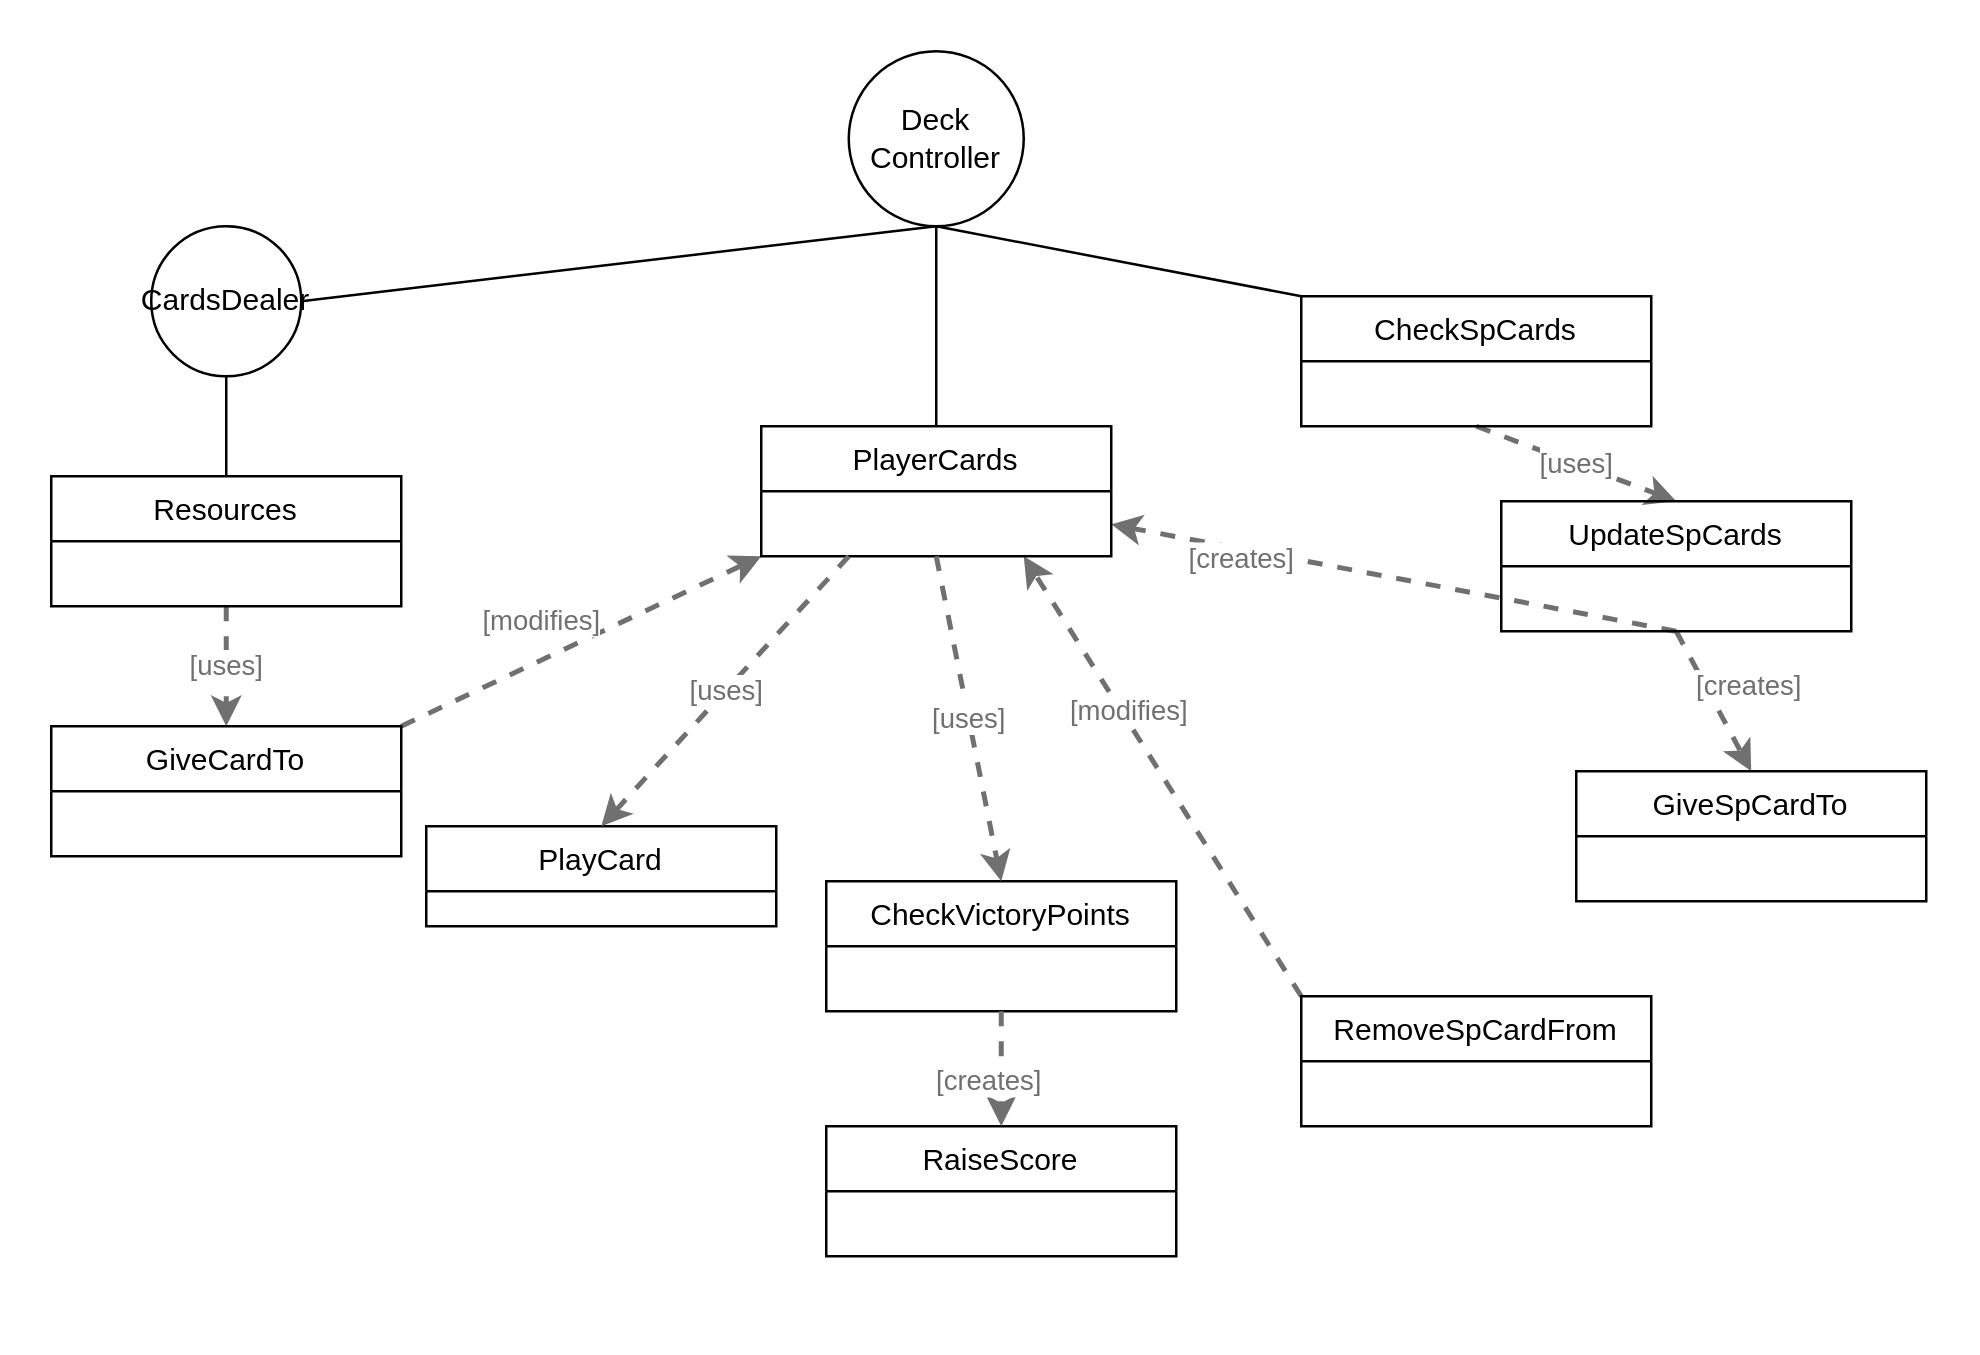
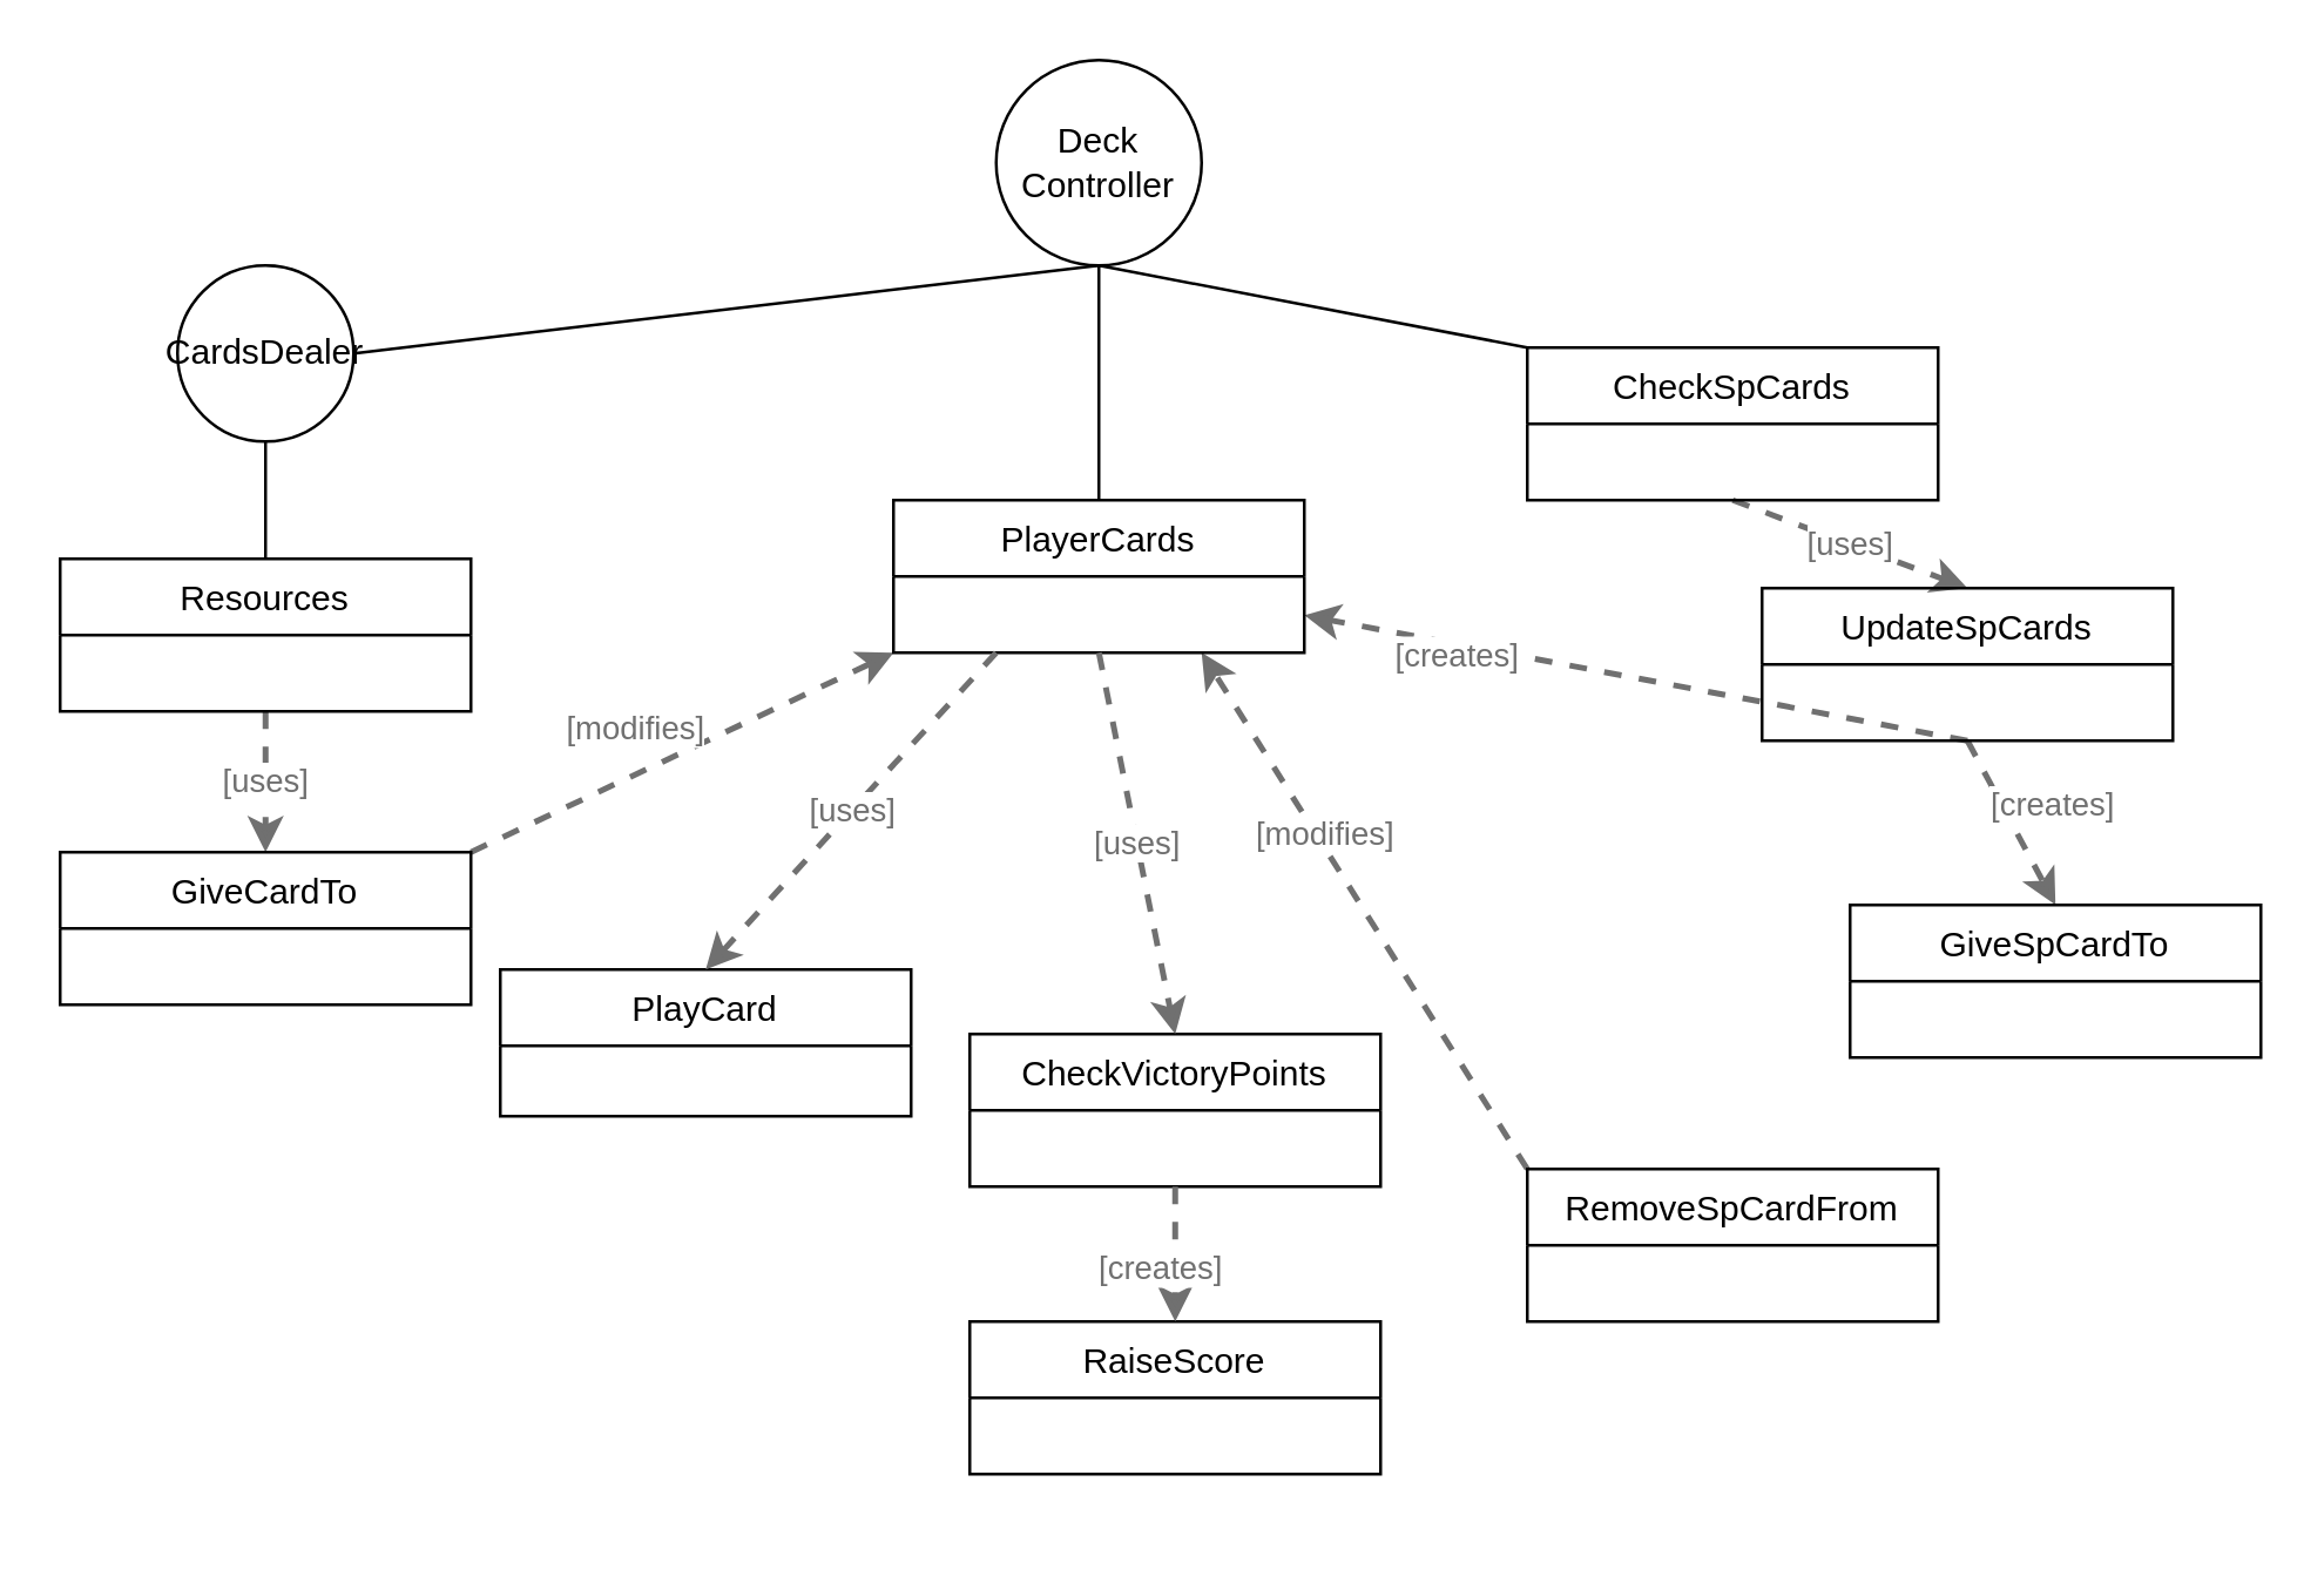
  <mxCell id="0" />
  <mxCell id="1" parent="0" />
  <mxCell id="2" value="Deck Controller" style="ellipse;whiteSpace=wrap;html=1;aspect=fixed;" vertex="1" parent="1"><mxGeometry x="339" y="20" width="70" height="70" as="geometry" /></mxCell>
  <mxCell id="3" value="" style="endArrow=none;html=1;entryX=0;entryY=0;entryDx=0;entryDy=0;exitX=0.5;exitY=1;exitDx=0;exitDy=0;" edge="1" parent="1" source="2" target="17"><mxGeometry width="50" height="50" relative="1" as="geometry"><mxPoint x="310" y="400" as="sourcePoint" /><mxPoint x="680" y="165" as="targetPoint" /></mxGeometry></mxCell>
  <mxCell id="4" value="&lt;div style=&quot;text-align: left&quot;&gt;&lt;div style=&quot;text-align: center&quot;&gt;&lt;b&gt;&lt;/b&gt;&lt;/div&gt;&lt;div style=&quot;text-align: center&quot;&gt;[uses]&lt;/div&gt;&lt;/div&gt;" style="edgeStyle=none;rounded=0;html=1;entryX=0.5;entryY=0;jettySize=auto;orthogonalLoop=1;strokeColor=#707070;strokeWidth=2;fontColor=#707070;jumpStyle=none;dashed=1;metaEdit=1;metaData={&quot;c4Type&quot;:{&quot;editable&quot;:false}};exitX=0.5;exitY=1;exitDx=0;exitDy=0;entryDx=0;entryDy=0;" edge="1" parent="1" source="17" target="16"><mxGeometry width="160" relative="1" as="geometry"><mxPoint x="680" y="225" as="sourcePoint" /><mxPoint x="650" y="270" as="targetPoint" /></mxGeometry></mxCell>
  <mxCell id="5" value="CardsDealer" style="ellipse;whiteSpace=wrap;html=1;aspect=fixed;" vertex="1" parent="1"><mxGeometry x="60" y="90" width="60" height="60" as="geometry" /></mxCell>
  <mxCell id="6" value="" style="endArrow=none;html=1;entryX=0.5;entryY=1;entryDx=0;entryDy=0;exitX=1;exitY=0.5;exitDx=0;exitDy=0;" edge="1" parent="1" source="5" target="2"><mxGeometry width="50" height="50" relative="1" as="geometry"><mxPoint x="300" y="390" as="sourcePoint" /><mxPoint x="350" y="340" as="targetPoint" /></mxGeometry></mxCell>
  <mxCell id="7" value="" style="endArrow=none;html=1;entryX=0.5;entryY=1;entryDx=0;entryDy=0;exitX=0.5;exitY=0;exitDx=0;exitDy=0;" edge="1" parent="1" source="19" target="5"><mxGeometry width="50" height="50" relative="1" as="geometry"><mxPoint x="110" y="240" as="sourcePoint" /><mxPoint x="350" y="340" as="targetPoint" /></mxGeometry></mxCell>
  <mxCell id="8" value="&lt;div style=&quot;text-align: left&quot;&gt;&lt;div style=&quot;text-align: center&quot;&gt;&lt;b&gt;&lt;/b&gt;&lt;/div&gt;&lt;div style=&quot;text-align: center&quot;&gt;[uses]&lt;/div&gt;&lt;/div&gt;" style="edgeStyle=none;rounded=0;html=1;jettySize=auto;orthogonalLoop=1;strokeColor=#707070;strokeWidth=2;fontColor=#707070;jumpStyle=none;dashed=1;metaEdit=1;metaData={&quot;c4Type&quot;:{&quot;editable&quot;:false}};exitX=0.5;exitY=1;exitDx=0;exitDy=0;" edge="1" parent="1" source="19" target="15"><mxGeometry width="160" relative="1" as="geometry"><mxPoint x="130" y="330" as="sourcePoint" /><mxPoint x="110" y="380" as="targetPoint" /></mxGeometry></mxCell>
  <mxCell id="9" value="&lt;div style=&quot;text-align: left&quot;&gt;&lt;div style=&quot;text-align: center&quot;&gt;&lt;b&gt;&lt;/b&gt;&lt;/div&gt;&lt;div style=&quot;text-align: center&quot;&gt;[creates]&lt;/div&gt;&lt;/div&gt;" style="edgeStyle=none;rounded=0;html=1;entryX=0.5;entryY=0;jettySize=auto;orthogonalLoop=1;strokeColor=#707070;strokeWidth=2;fontColor=#707070;jumpStyle=none;dashed=1;metaEdit=1;metaData={&quot;c4Type&quot;:{&quot;editable&quot;:false}};entryDx=0;entryDy=0;exitX=0.5;exitY=1;exitDx=0;exitDy=0;" edge="1" parent="1" source="16" target="18"><mxGeometry x="0.037" y="16" width="160" relative="1" as="geometry"><mxPoint x="650" y="330" as="sourcePoint" /><mxPoint x="680" y="510" as="targetPoint" /><mxPoint x="-1" as="offset" /></mxGeometry></mxCell>
  <mxCell id="10" value="&lt;div style=&quot;text-align: left&quot;&gt;&lt;div style=&quot;text-align: center&quot;&gt;&lt;b&gt;&lt;/b&gt;&lt;/div&gt;&lt;div style=&quot;text-align: center&quot;&gt;[creates]&lt;/div&gt;&lt;/div&gt;" style="edgeStyle=none;rounded=0;html=1;jettySize=auto;orthogonalLoop=1;strokeColor=#707070;strokeWidth=2;fontColor=#707070;jumpStyle=none;dashed=1;metaEdit=1;metaData={&quot;c4Type&quot;:{&quot;editable&quot;:false}};exitX=0.5;exitY=1;exitDx=0;exitDy=0;" edge="1" parent="1" source="16" target="21"><mxGeometry x="0.534" y="4" width="160" relative="1" as="geometry"><mxPoint x="650" y="330" as="sourcePoint" /><mxPoint x="415" y="480" as="targetPoint" /><mxPoint as="offset" /></mxGeometry></mxCell>
  <mxCell id="11" value="&lt;div style=&quot;text-align: left&quot;&gt;&lt;div style=&quot;text-align: center&quot;&gt;&lt;b&gt;&lt;/b&gt;&lt;/div&gt;&lt;div style=&quot;text-align: center&quot;&gt;[modifies]&lt;/div&gt;&lt;/div&gt;" style="edgeStyle=none;rounded=0;html=1;entryX=0;entryY=1;jettySize=auto;orthogonalLoop=1;strokeColor=#707070;strokeWidth=2;fontColor=#707070;jumpStyle=none;dashed=1;metaEdit=1;metaData={&quot;c4Type&quot;:{&quot;editable&quot;:false}};entryDx=0;entryDy=0;exitX=1;exitY=0;exitDx=0;exitDy=0;" edge="1" parent="1" source="15" target="21"><mxGeometry x="-0.142" y="14" width="160" relative="1" as="geometry"><mxPoint x="290" y="330" as="sourcePoint" /><mxPoint x="385" y="220" as="targetPoint" /><mxPoint as="offset" /></mxGeometry></mxCell>
  <mxCell id="12" value="" style="endArrow=none;html=1;entryX=0.5;entryY=0;entryDx=0;entryDy=0;exitX=0.5;exitY=1;exitDx=0;exitDy=0;" edge="1" parent="1" source="2" target="21"><mxGeometry width="50" height="50" relative="1" as="geometry"><mxPoint x="350" y="180" as="sourcePoint" /><mxPoint x="385" y="190" as="targetPoint" /></mxGeometry></mxCell>
  <mxCell id="13" value="&lt;div style=&quot;text-align: left&quot;&gt;&lt;div style=&quot;text-align: center&quot;&gt;&lt;b&gt;&lt;/b&gt;&lt;/div&gt;&lt;div style=&quot;text-align: center&quot;&gt;[modifies]&lt;/div&gt;&lt;/div&gt;" style="edgeStyle=none;rounded=0;html=1;jettySize=auto;orthogonalLoop=1;strokeColor=#707070;strokeWidth=2;fontColor=#707070;jumpStyle=none;dashed=1;metaEdit=1;metaData={&quot;c4Type&quot;:{&quot;editable&quot;:false}};exitX=0;exitY=0;exitDx=0;exitDy=0;entryX=0.75;entryY=1;entryDx=0;entryDy=0;" edge="1" parent="1" source="20" target="21"><mxGeometry x="0.282" y="-2" width="160" relative="1" as="geometry"><mxPoint x="377.5" y="480" as="sourcePoint" /><mxPoint x="385" y="220" as="targetPoint" /><mxPoint as="offset" /></mxGeometry></mxCell>
  <mxCell id="14" style="edgeStyle=orthogonalEdgeStyle;rounded=0;orthogonalLoop=1;jettySize=auto;html=1;exitX=0.5;exitY=1;exitDx=0;exitDy=0;" edge="1" parent="1"><mxGeometry relative="1" as="geometry"><mxPoint x="415" y="520" as="sourcePoint" /><mxPoint x="415" y="520" as="targetPoint" /></mxGeometry></mxCell>
  <mxCell id="15" value="GiveCardTo" style="swimlane;fontStyle=0;childLayout=stackLayout;horizontal=1;startSize=26;fillColor=none;horizontalStack=0;resizeParent=1;resizeParentMax=0;resizeLast=0;collapsible=1;marginBottom=0;" vertex="1" parent="1"><mxGeometry x="20" y="290" width="140" height="52" as="geometry" /></mxCell>
  <mxCell id="16" value="UpdateSpCards" style="swimlane;fontStyle=0;childLayout=stackLayout;horizontal=1;startSize=26;fillColor=none;horizontalStack=0;resizeParent=1;resizeParentMax=0;resizeLast=0;collapsible=1;marginBottom=0;" vertex="1" parent="1"><mxGeometry x="600" y="200" width="140" height="52" as="geometry" /></mxCell>
  <mxCell id="17" value="CheckSpCards" style="swimlane;fontStyle=0;childLayout=stackLayout;horizontal=1;startSize=26;fillColor=none;horizontalStack=0;resizeParent=1;resizeParentMax=0;resizeLast=0;collapsible=1;marginBottom=0;" vertex="1" parent="1"><mxGeometry x="520" y="118" width="140" height="52" as="geometry" /></mxCell>
  <mxCell id="18" value="GiveSpCardTo" style="swimlane;fontStyle=0;childLayout=stackLayout;horizontal=1;startSize=26;fillColor=none;horizontalStack=0;resizeParent=1;resizeParentMax=0;resizeLast=0;collapsible=1;marginBottom=0;" vertex="1" parent="1"><mxGeometry x="630" y="308" width="140" height="52" as="geometry" /></mxCell>
  <mxCell id="19" value="Resources" style="swimlane;fontStyle=0;childLayout=stackLayout;horizontal=1;startSize=26;fillColor=none;horizontalStack=0;resizeParent=1;resizeParentMax=0;resizeLast=0;collapsible=1;marginBottom=0;" vertex="1" parent="1"><mxGeometry x="20" y="190" width="140" height="52" as="geometry" /></mxCell>
  <mxCell id="20" value="RemoveSpCardFrom" style="swimlane;fontStyle=0;childLayout=stackLayout;horizontal=1;startSize=26;fillColor=none;horizontalStack=0;resizeParent=1;resizeParentMax=0;resizeLast=0;collapsible=1;marginBottom=0;" vertex="1" parent="1"><mxGeometry x="520" y="398" width="140" height="52" as="geometry" /></mxCell>
  <mxCell id="21" value="PlayerCards" style="swimlane;fontStyle=0;childLayout=stackLayout;horizontal=1;startSize=26;fillColor=none;horizontalStack=0;resizeParent=1;resizeParentMax=0;resizeLast=0;collapsible=1;marginBottom=0;" vertex="1" parent="1"><mxGeometry x="304" y="170" width="140" height="52" as="geometry" /></mxCell>
  <mxCell id="22" value="CheckVictoryPoints" style="swimlane;fontStyle=0;childLayout=stackLayout;horizontal=1;startSize=26;fillColor=none;horizontalStack=0;resizeParent=1;resizeParentMax=0;resizeLast=0;collapsible=1;marginBottom=0;" vertex="1" parent="1"><mxGeometry x="330" y="352" width="140" height="52" as="geometry" /></mxCell>
  <mxCell id="23" value="&lt;div style=&quot;text-align: left&quot;&gt;&lt;div style=&quot;text-align: center&quot;&gt;&lt;b&gt;&lt;/b&gt;&lt;/div&gt;&lt;div style=&quot;text-align: center&quot;&gt;[uses]&lt;/div&gt;&lt;/div&gt;" style="edgeStyle=none;rounded=0;html=1;jettySize=auto;orthogonalLoop=1;strokeColor=#707070;strokeWidth=2;fontColor=#707070;jumpStyle=none;dashed=1;metaEdit=1;metaData={&quot;c4Type&quot;:{&quot;editable&quot;:false}};exitX=0.5;exitY=1;exitDx=0;exitDy=0;entryX=0.5;entryY=0;entryDx=0;entryDy=0;" edge="1" parent="1" source="21" target="22"><mxGeometry width="160" relative="1" as="geometry"><mxPoint x="320" y="422" as="sourcePoint" /><mxPoint x="320" y="542" as="targetPoint" /></mxGeometry></mxCell>
  <mxCell id="24" value="RaiseScore" style="swimlane;fontStyle=0;childLayout=stackLayout;horizontal=1;startSize=26;fillColor=none;horizontalStack=0;resizeParent=1;resizeParentMax=0;resizeLast=0;collapsible=1;marginBottom=0;" vertex="1" parent="1"><mxGeometry x="330" y="450" width="140" height="52" as="geometry" /></mxCell>
  <mxCell id="25" value="&lt;div style=&quot;text-align: left&quot;&gt;&lt;div style=&quot;text-align: center&quot;&gt;&lt;b&gt;&lt;/b&gt;&lt;/div&gt;&lt;div style=&quot;text-align: center&quot;&gt;[creates]&lt;/div&gt;&lt;/div&gt;" style="edgeStyle=none;rounded=0;html=1;entryX=0.5;entryY=0;jettySize=auto;orthogonalLoop=1;strokeColor=#707070;strokeWidth=2;fontColor=#707070;jumpStyle=none;dashed=1;metaEdit=1;metaData={&quot;c4Type&quot;:{&quot;editable&quot;:false}};exitX=0.5;exitY=1;exitDx=0;exitDy=0;entryDx=0;entryDy=0;" edge="1" parent="1" source="22" target="24"><mxGeometry x="0.216" y="-5" width="160" relative="1" as="geometry"><mxPoint x="389" y="452" as="sourcePoint" /><mxPoint x="359" y="568" as="targetPoint" /><mxPoint as="offset" /></mxGeometry></mxCell>
- <mxCell id="26" value="PlayCard" style="swimlane;fontStyle=0;childLayout=stackLayout;horizontal=1;startSize=26;fillColor=none;horizontalStack=0;resizeParent=1;resizeParentMax=0;resizeLast=0;collapsible=1;marginBottom=0;" vertex="1" parent="1"><mxGeometry x="170" y="330" width="140" height="40" as="geometry" /></mxCell>
+ <mxCell id="26" value="PlayCard" style="swimlane;fontStyle=0;childLayout=stackLayout;horizontal=1;startSize=26;fillColor=none;horizontalStack=0;resizeParent=1;resizeParentMax=0;resizeLast=0;collapsible=1;marginBottom=0;" vertex="1" parent="1"><mxGeometry x="170" y="330" width="140" height="50" as="geometry" /></mxCell>
  <mxCell id="27" value="&lt;div style=&quot;text-align: left&quot;&gt;&lt;div style=&quot;text-align: center&quot;&gt;&lt;b&gt;&lt;/b&gt;&lt;/div&gt;&lt;div style=&quot;text-align: center&quot;&gt;[uses]&lt;/div&gt;&lt;/div&gt;" style="edgeStyle=none;rounded=0;html=1;jettySize=auto;orthogonalLoop=1;strokeColor=#707070;strokeWidth=2;fontColor=#707070;jumpStyle=none;dashed=1;metaEdit=1;metaData={&quot;c4Type&quot;:{&quot;editable&quot;:false}};exitX=0.25;exitY=1;exitDx=0;exitDy=0;entryX=0.5;entryY=0;entryDx=0;entryDy=0;" edge="1" parent="1" source="21" target="26"><mxGeometry width="160" relative="1" as="geometry"><mxPoint x="384" y="232" as="sourcePoint" /><mxPoint x="400" y="362" as="targetPoint" /></mxGeometry></mxCell>
